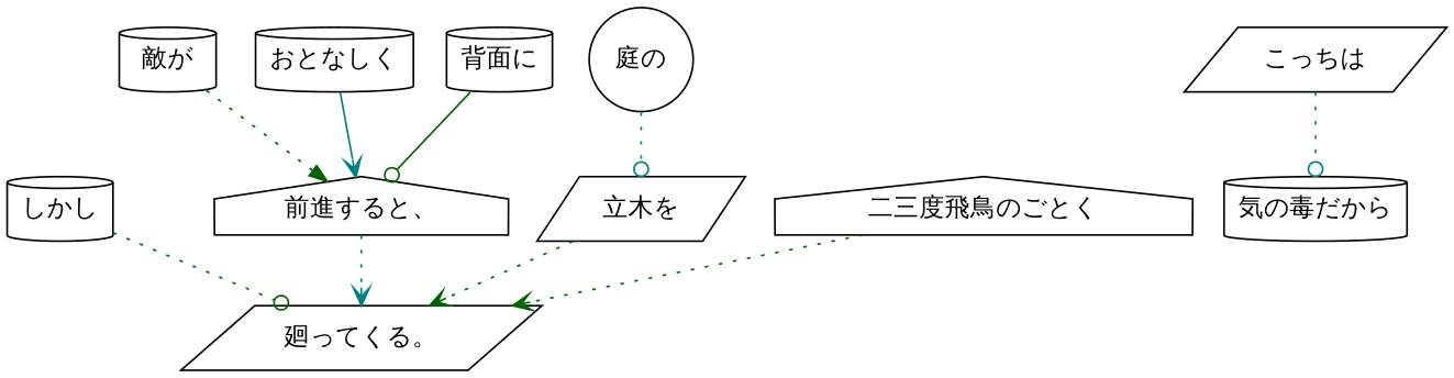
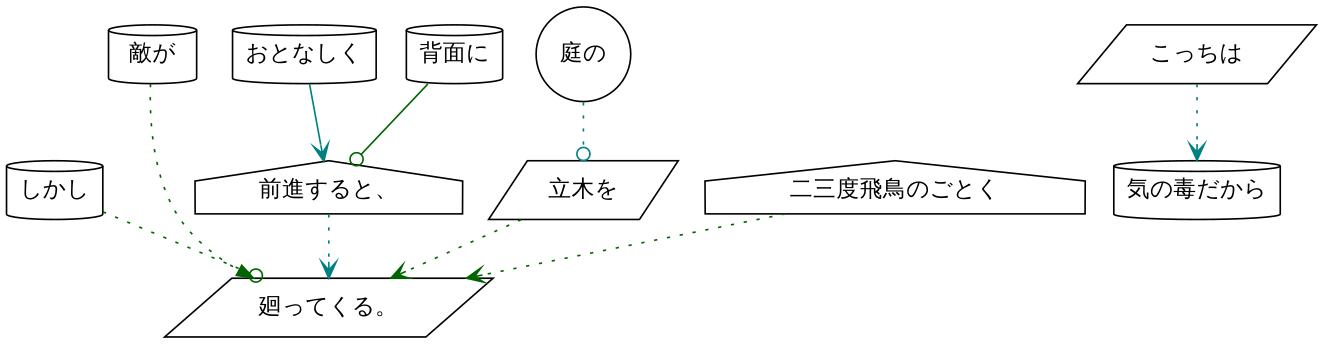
  digraph {
    fontname=Oswald
    node [fontname=Oswald shape=cylinder]
    edge [arrowhead=odot color=darkgreen fontname=Oswald style=dotted]
    n1 [label="しかし"]
    n2 [label="廻ってくる。" shape=parallelogram]
    n3 [label="敵が"]
    n4 [label="前進すると、" shape=house]
    n5 [label="おとなしく"]
    n6 [label="背面に"]
    n7 [label="こっちは" shape=parallelogram]
    n8 [label="気の毒だから"]
    n9 [label="庭の" shape=circle]
    n10 [label="立木を" shape=parallelogram]
    n11 [label="二三度飛鳥のごとく" shape=house]
    n1 -> n2
-   n3 -> n4 [arrowhead=normal]
+   n3 -> n2 [arrowhead=normal]
    n4 -> n2 [arrowhead=vee color=teal]
    n5 -> n4 [arrowhead=vee color=teal style=solid]
    n6 -> n4 [style=solid]
-   n7 -> n8 [color=teal]
+   n7 -> n8 [arrowhead=vee color=teal]
    n9 -> n10 [color=teal]
    n10 -> n2 [arrowhead=vee]
    n11 -> n2 [arrowhead=vee]
  }
